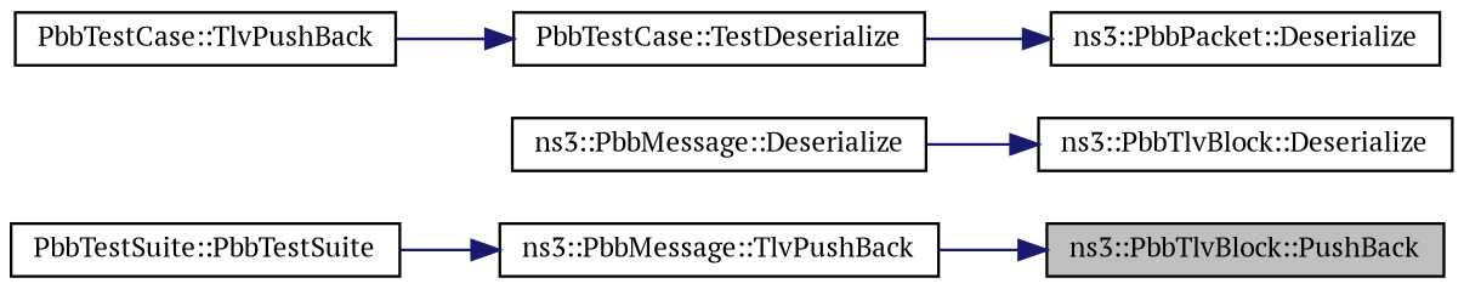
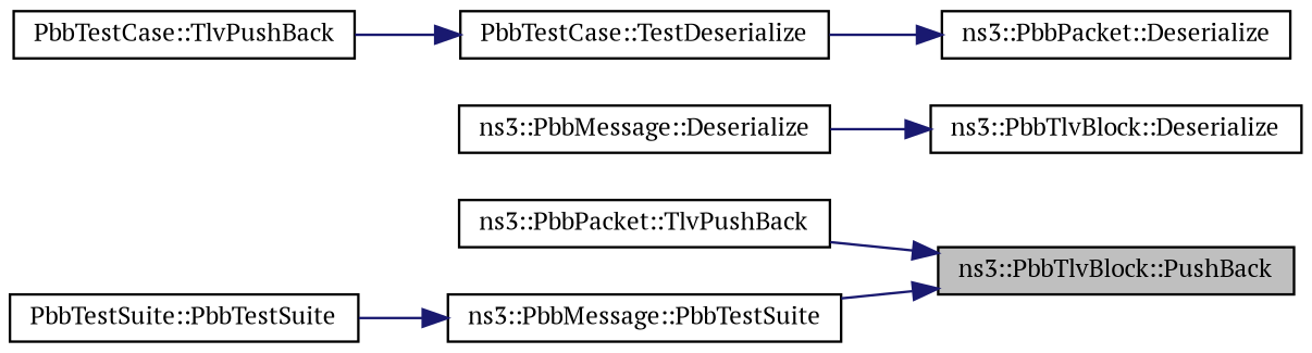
  digraph {
    fontname="PT Serif"
    rankdir=RL
    node [color=black fillcolor=white fontname="PT Serif" fontsize=10 shape=record style=filled]
    edge [color=midnightblue dir=back fontname="PT Serif" fontsize=10 labelfontname=Helvetica labelfontsize=10 style=solid]
    n1 [fillcolor=grey75 fontcolor=black height=0.2 label="ns3::PbbTlvBlock::PushBack" width=0.4]
-   n3 [height=0.2 label="ns3::PbbMessage::TlvPushBack" width=0.4]
+   n2 [height=0.2 label="ns3::PbbPacket::TlvPushBack" width=0.4]
+   n3 [height=0.2 label="ns3::PbbMessage::PbbTestSuite" width=0.4]
    n4 [height=0.2 label="ns3::PbbTlvBlock::Deserialize" width=0.4]
    n5 [height=0.2 label="ns3::PbbMessage::Deserialize" width=0.4]
    n6 [height=0.2 label="PbbTestSuite::PbbTestSuite" width=0.4]
    n7 [height=0.2 label="ns3::PbbPacket::Deserialize" width=0.4]
    n8 [height=0.2 label="PbbTestCase::TestDeserialize" width=0.4]
    n9 [height=0.2 label="PbbTestCase::TlvPushBack" width=0.4]
+   n1 -> n2
    n1 -> n3
    n3 -> n6
    n4 -> n5
    n7 -> n8
    n8 -> n9
  }
